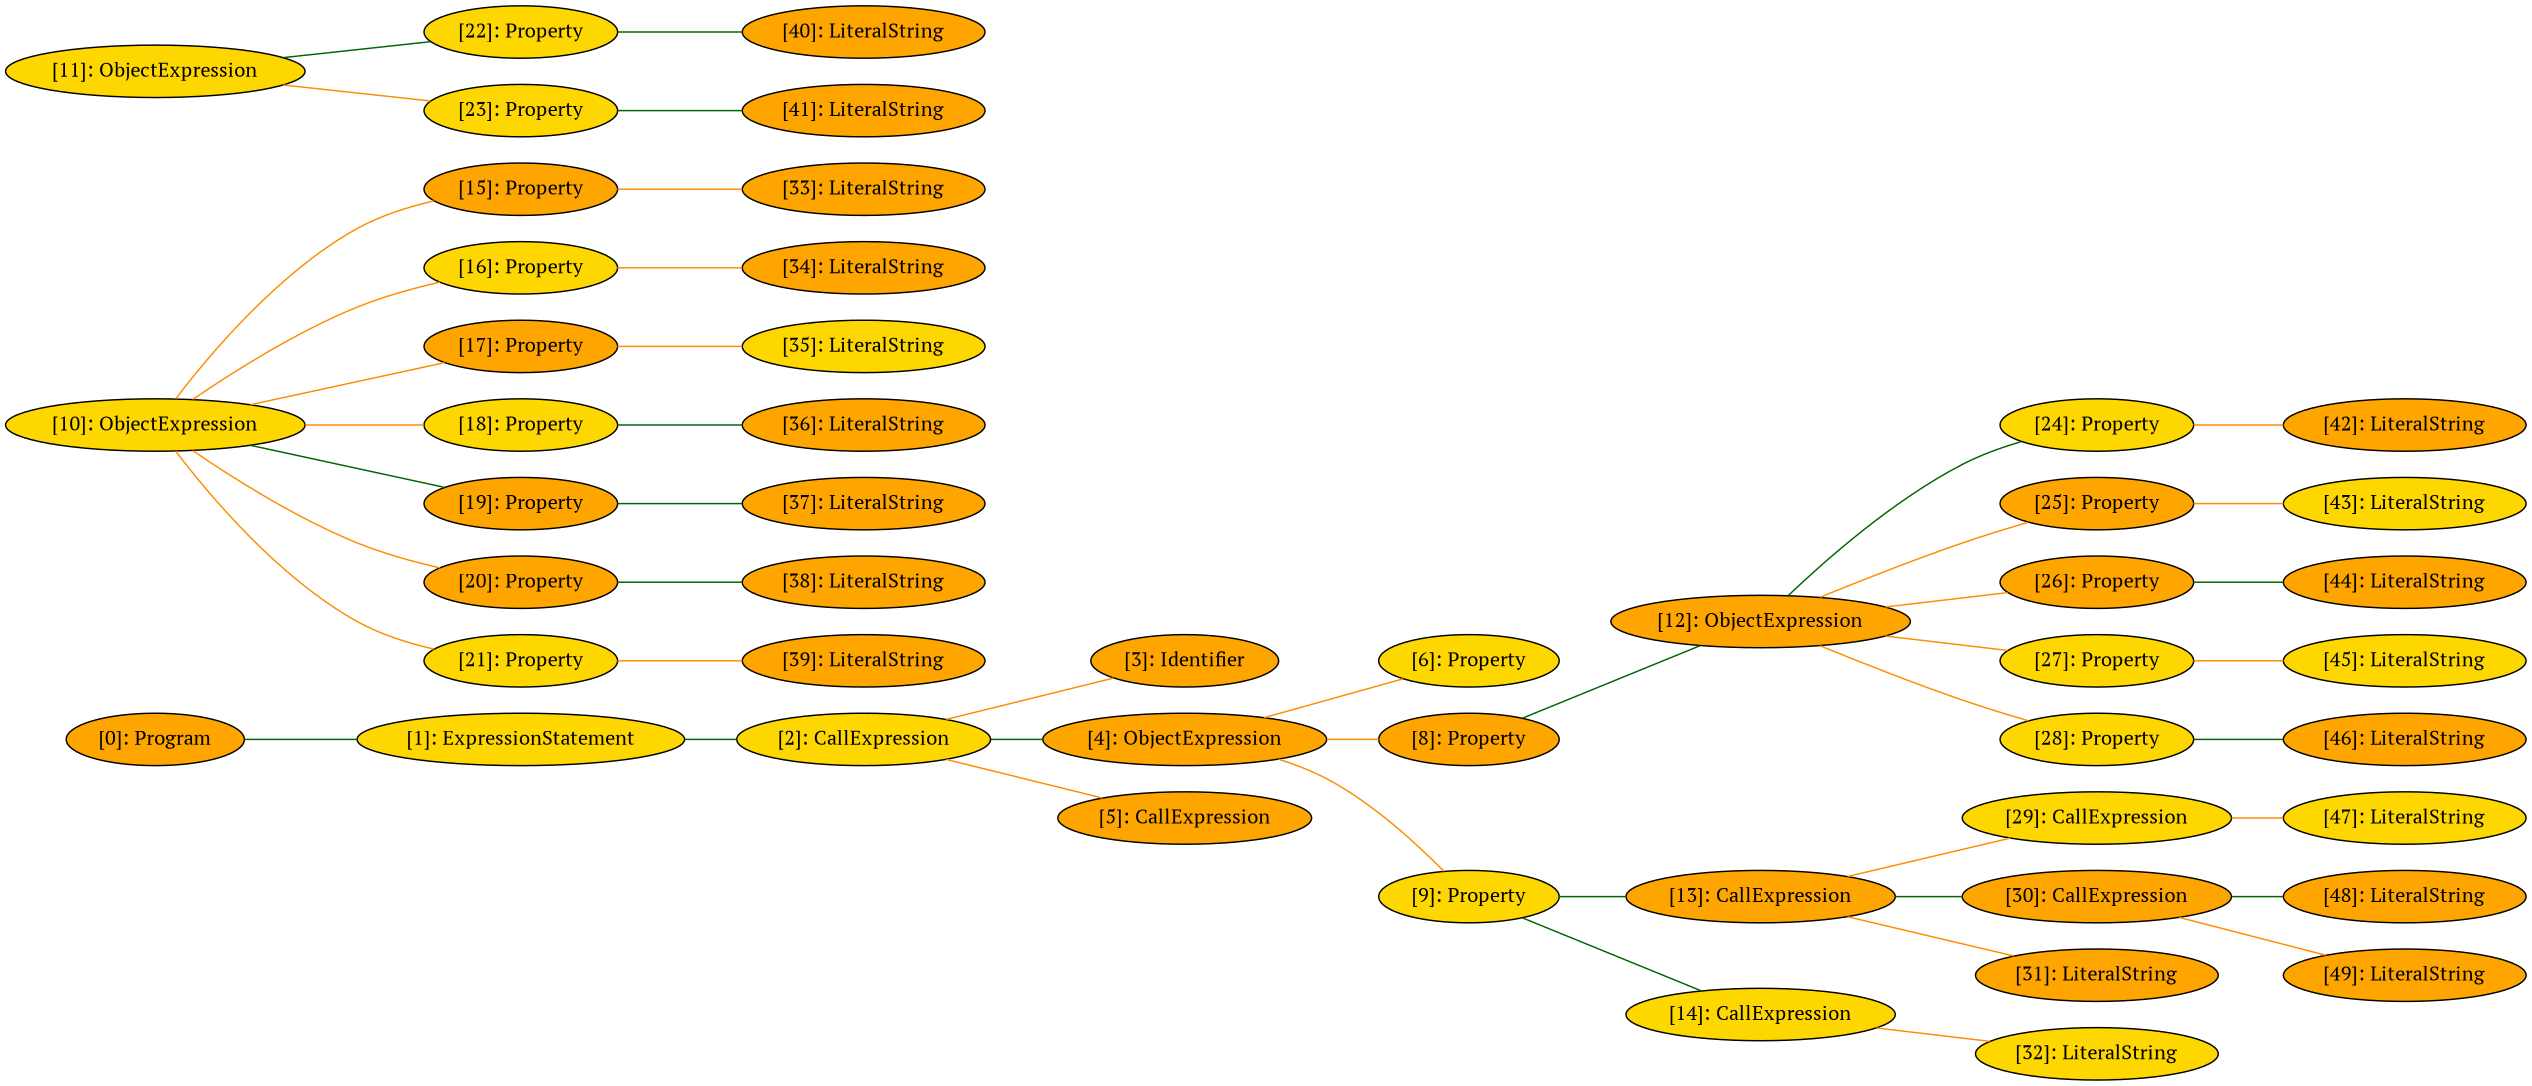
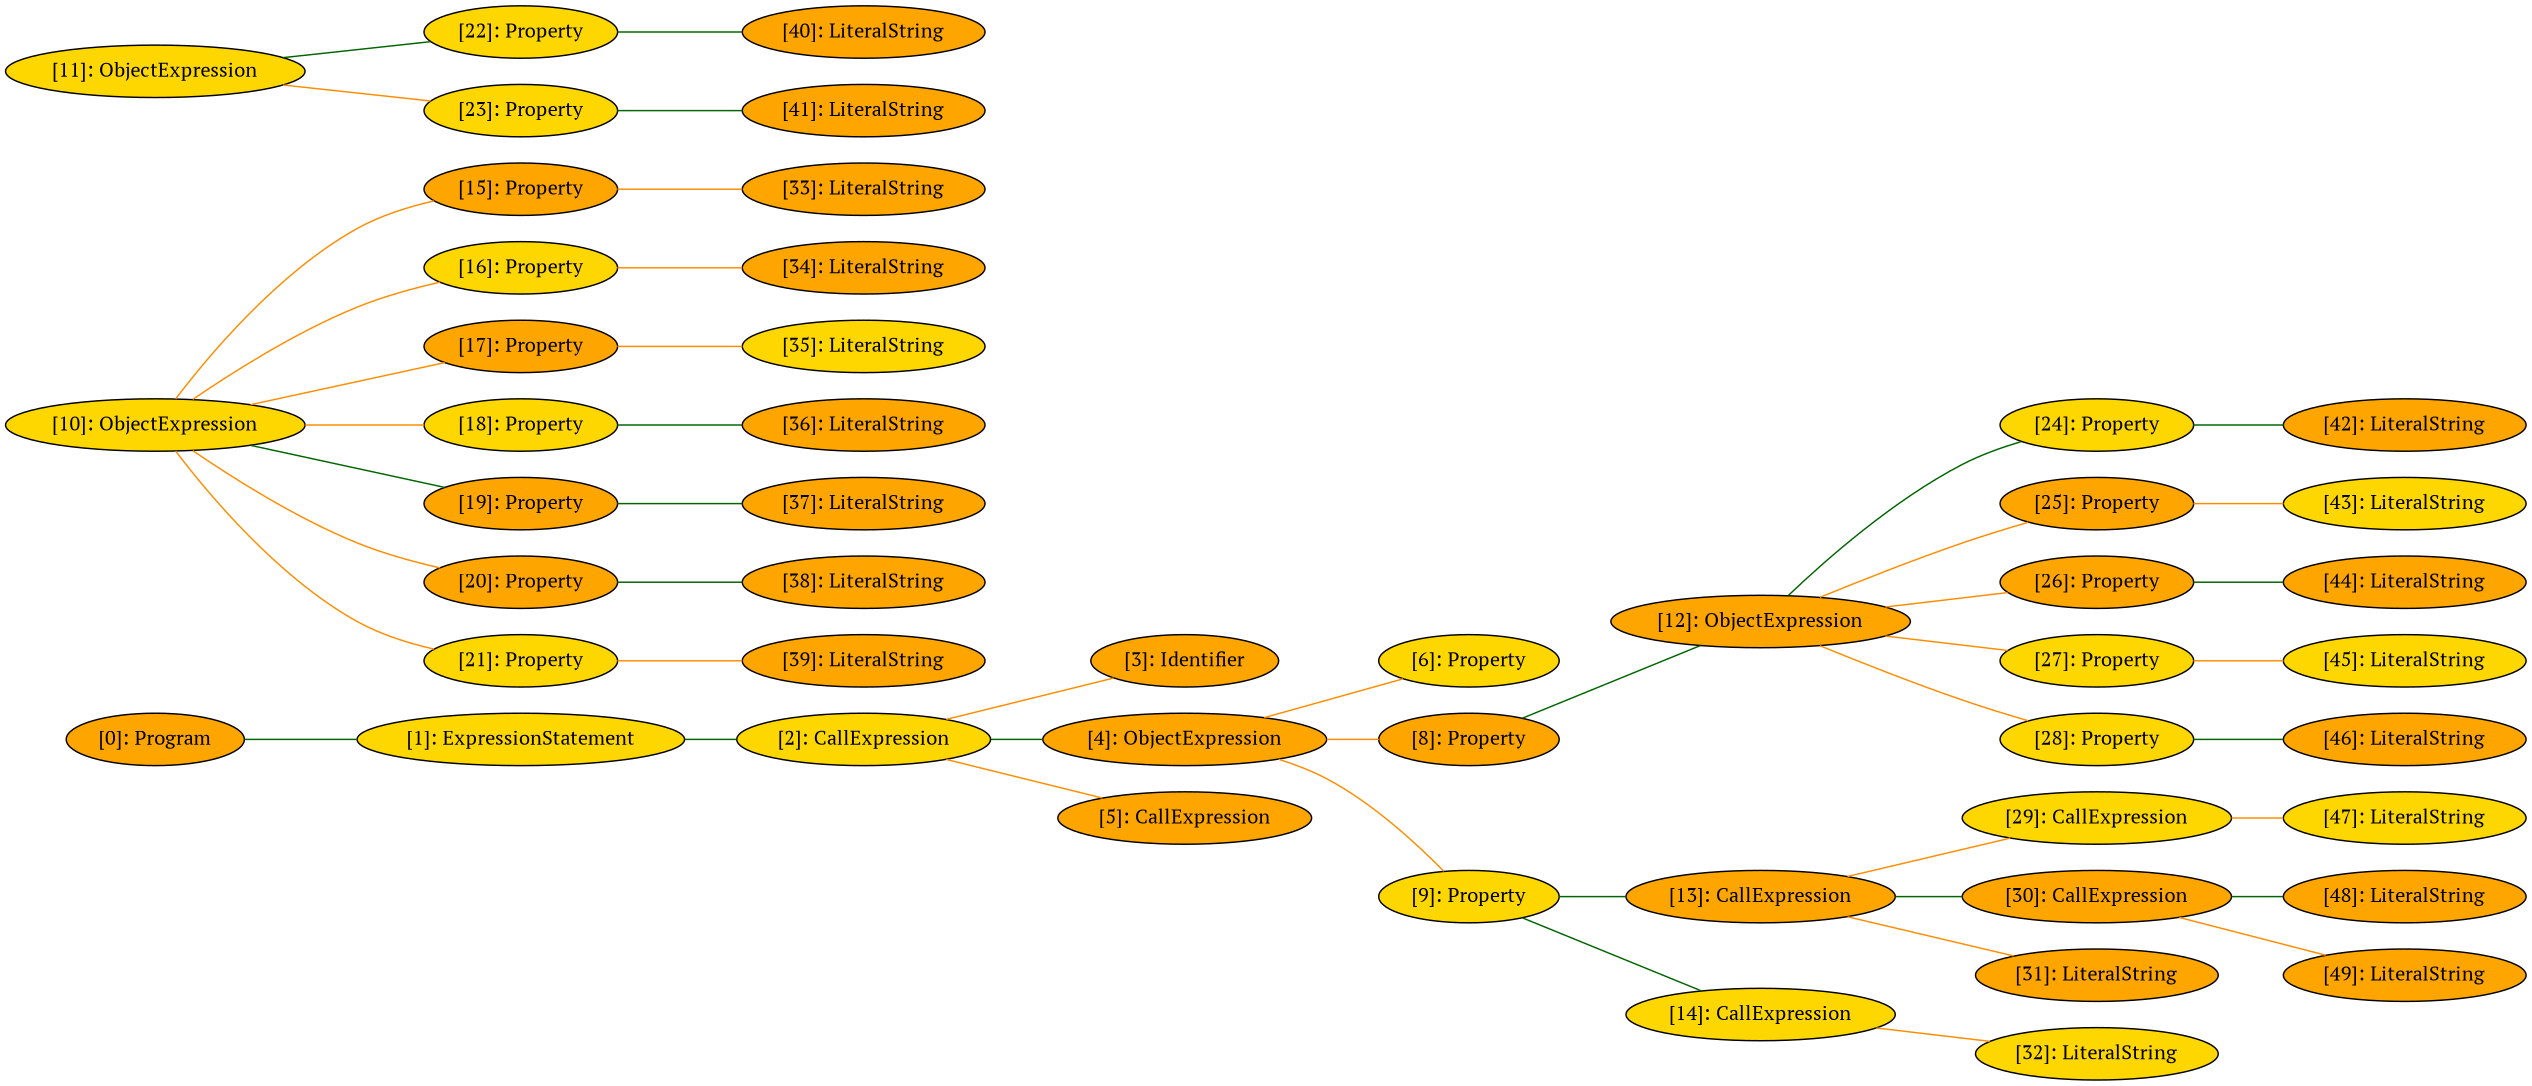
  graph {
    fontname="PT Serif"
    rankdir=LR
    node [fillcolor=orange fontname="PT Serif" style=filled]
    edge [color=darkorange fontname="PT Serif"]
    n1 [label="[0]: Program"]
    n2 [fillcolor=gold label="[1]: ExpressionStatement"]
    n3 [fillcolor=gold label="[2]: CallExpression"]
    n4 [label="[3]: Identifier"]
    n5 [label="[4]: ObjectExpression"]
    n6 [label="[5]: CallExpression"]
    n7 [fillcolor=gold label="[6]: Property"]
    n8 [label="[8]: Property"]
    n9 [fillcolor=gold label="[9]: Property"]
    n10 [label="[12]: ObjectExpression"]
    n11 [label="[13]: CallExpression"]
    n12 [fillcolor=gold label="[14]: CallExpression"]
    n13 [fillcolor=gold label="[10]: ObjectExpression"]
    n14 [label="[15]: Property"]
    n15 [fillcolor=gold label="[16]: Property"]
    n16 [label="[17]: Property"]
    n17 [fillcolor=gold label="[18]: Property"]
    n18 [label="[19]: Property"]
    n19 [label="[20]: Property"]
    n20 [fillcolor=gold label="[21]: Property"]
    n21 [fillcolor=gold label="[11]: ObjectExpression"]
    n22 [fillcolor=gold label="[22]: Property"]
    n23 [fillcolor=gold label="[23]: Property"]
    n24 [fillcolor=gold label="[24]: Property"]
    n25 [label="[25]: Property"]
    n26 [label="[26]: Property"]
    n27 [fillcolor=gold label="[27]: Property"]
    n28 [fillcolor=gold label="[28]: Property"]
    n29 [fillcolor=gold label="[29]: CallExpression"]
    n30 [label="[30]: CallExpression"]
    n31 [label="[31]: LiteralString"]
    n32 [fillcolor=gold label="[32]: LiteralString"]
    n33 [label="[33]: LiteralString"]
    n34 [label="[34]: LiteralString"]
    n35 [fillcolor=gold label="[35]: LiteralString"]
    n36 [label="[36]: LiteralString"]
    n37 [label="[37]: LiteralString"]
    n38 [label="[38]: LiteralString"]
    n39 [label="[39]: LiteralString"]
    n40 [label="[40]: LiteralString"]
    n41 [label="[41]: LiteralString"]
    n42 [label="[42]: LiteralString"]
    n43 [fillcolor=gold label="[43]: LiteralString"]
    n44 [label="[44]: LiteralString"]
    n45 [fillcolor=gold label="[45]: LiteralString"]
    n46 [label="[46]: LiteralString"]
    n47 [fillcolor=gold label="[47]: LiteralString"]
    n48 [label="[48]: LiteralString"]
    n49 [label="[49]: LiteralString"]
    n1 -- n2 [color=darkgreen]
    n2 -- n3 [color=darkgreen]
    n3 -- n4
    n3 -- n5 [color=darkgreen]
    n3 -- n6
    n5 -- n7
    n5 -- n8
    n5 -- n9
    n8 -- n10 [color=darkgreen]
    n9 -- n11 [color=darkgreen]
    n9 -- n12 [color=darkgreen]
    n10 -- n24 [color=darkgreen]
    n10 -- n25
    n10 -- n26
    n10 -- n27
    n10 -- n28
    n11 -- n29
    n11 -- n30 [color=darkgreen]
    n11 -- n31
    n12 -- n32
    n13 -- n14
    n13 -- n15
    n13 -- n16
    n13 -- n17
    n13 -- n18 [color=darkgreen]
    n13 -- n19
    n13 -- n20
    n14 -- n33
    n15 -- n34
    n16 -- n35
    n17 -- n36 [color=darkgreen]
    n18 -- n37 [color=darkgreen]
    n19 -- n38 [color=darkgreen]
    n20 -- n39
    n21 -- n22 [color=darkgreen]
    n21 -- n23
    n22 -- n40 [color=darkgreen]
    n23 -- n41 [color=darkgreen]
-   n24 -- n42
+   n24 -- n42 [color=darkgreen]
    n25 -- n43
    n26 -- n44 [color=darkgreen]
    n27 -- n45
    n28 -- n46 [color=darkgreen]
    n29 -- n47
    n30 -- n48 [color=darkgreen]
    n30 -- n49
  }
